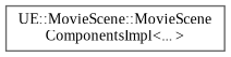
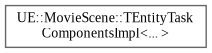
  digraph {
    rankdir=LR
    fontname="Liberation Serif"
-   n1 [color=grey40 fillcolor=white fontname="Liberation Serif" fontsize=10 height=0.2 label="UE::MovieScene::MovieScene\lComponentsImpl\<... \>" shape=box style=filled width=0.4]
+   n1 [color=grey40 fillcolor=white fontname="Liberation Serif" fontsize=10 height=0.2 label="UE::MovieScene::TEntityTask\lComponentsImpl\<... \>" shape=box style=filled width=0.4]
  }
